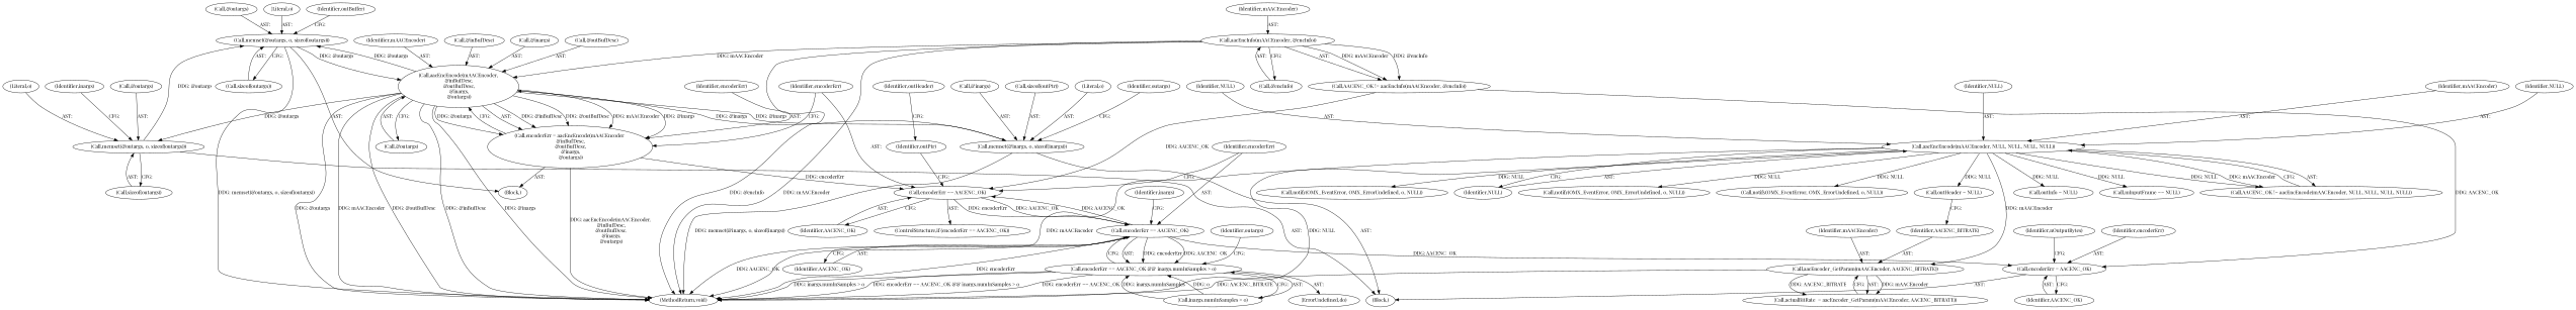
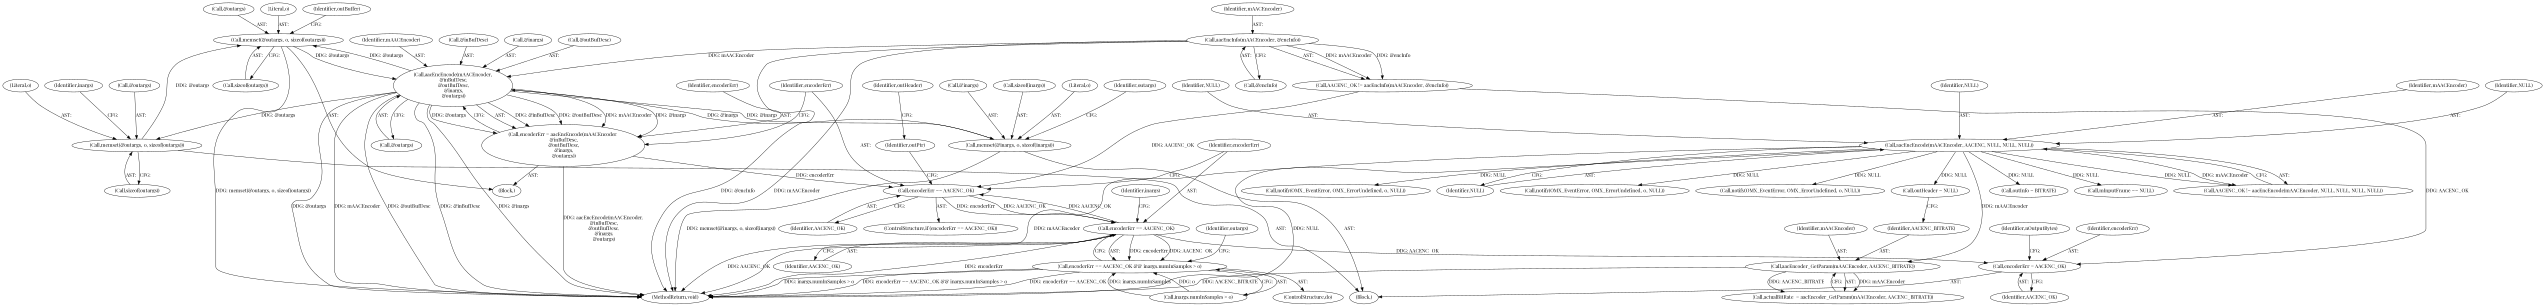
  digraph {
    fontname="Playfair Display"
    node [fontname="Playfair Display"]
    edge [fontname="Playfair Display"]
    n1 [label="(Call,memset(&outargs, 0, sizeof(outargs)))"]
    n2 [label="(Call,aacEncEncode(mAACEncoder,\n &inBufDesc,\n &outBufDesc,\n &inargs,\n &outargs))"]
    n3 [label="(MethodReturn,void)"]
    n4 [label="(Block,)"]
    n5 [label="(Call,sizeof(outargs))"]
    n6 [label="(Call,memset(&inargs, 0, sizeof(inargs)))"]
    n7 [label="(Call,memset(&outargs, 0, sizeof(outargs)))"]
    n8 [label="(Call,encoderErr = aacEncEncode(mAACEncoder,\n &inBufDesc,\n &outBufDesc,\n &inargs,\n &outargs))"]
    n9 [label="(Call,&outargs)"]
    n10 [label="(Block,)"]
    n11 [label="(Call,sizeof(outargs))"]
    n12 [label="(Call,encoderErr == AACENC_OK)"]
    n13 [label="(Call,aacEncInfo(mAACEncoder, &encInfo))"]
    n14 [label="(Call,&encInfo)"]
    n15 [label="(Call,AACENC_OK != aacEncInfo(mAACEncoder, &encInfo))"]
    n16 [label="(Call,encoderErr = AACENC_OK)"]
    n17 [label="(Call,aacEncoder_GetParam(mAACEncoder, AACENC_BITRATE))"]
    n18 [label="(Call,actualBitRate  = aacEncoder_GetParam(mAACEncoder, AACENC_BITRATE))"]
    n19 [label="(Identifier,AACENC_BITRATE)"]
-   n20 [label="(Call,aacEncEncode(mAACEncoder, NULL, NULL, NULL, NULL))"]
+   n20 [label="(Call,aacEncEncode(mAACEncoder, AACENC, NULL, NULL, NULL))"]
    n21 [label="(Call,outHeader = NULL)"]
    n22 [label="(Identifier,NULL)"]
    n23 [label="(Call,notify(OMX_EventError, OMX_ErrorUndefined, 0, NULL))"]
    n24 [label="(Call,notify(OMX_EventError, OMX_ErrorUndefined, 0, NULL))"]
-   n25 [label="(Call,outInfo = NULL)"]
+   n25 [label="(Call,outInfo = BITRATE)"]
    n26 [label="(Call,mInputFrame == NULL)"]
    n27 [label="(Call,AACENC_OK != aacEncEncode(mAACEncoder, NULL, NULL, NULL, NULL))"]
    n28 [label="(Call,notify(OMX_EventError, OMX_ErrorUndefined, 0, NULL))"]
-   n29 [label="(Call,sizeof(outPtr))"]
+   n29 [label="(Call,sizeof(inargs))"]
    n30 [label="(Call,encoderErr == AACENC_OK)"]
    n31 [label="(ControlStructure,if (encoderErr == AACENC_OK))"]
    n32 [label="(Identifier,AACENC_OK)"]
    n33 [label="(Call,encoderErr == AACENC_OK && inargs.numInSamples > 0)"]
    n34 [label="(Identifier,AACENC_OK)"]
    n35 [label="(Identifier,AACENC_OK)"]
    n36 [label="(Call,inargs.numInSamples > 0)"]
-   n37 [label="(ErrorUndefined,do)"]
+   n37 [label="(ControlStructure,do)"]
    n38 [label="(Identifier,mAACEncoder)"]
    n39 [label="(Identifier,encoderErr)"]
    n40 [label="(Identifier,encoderErr)"]
    n41 [label="(Literal,0)"]
    n42 [label="(Call,&outargs)"]
    n43 [label="(Call,&outBufDesc)"]
    n44 [label="(Identifier,NULL)"]
    n45 [label="(Literal,0)"]
    n46 [label="(Identifier,inargs)"]
    n47 [label="(Identifier,NULL)"]
    n48 [label="(Identifier,mAACEncoder)"]
    n49 [label="(Literal,0)"]
    n50 [label="(Identifier,mAACEncoder)"]
    n51 [label="(Identifier,outargs)"]
    n52 [label="(Identifier,nOutputBytes)"]
    n53 [label="(Call,&inBufDesc)"]
    n54 [label="(Call,&outargs)"]
    n55 [label="(Call,&inargs)"]
    n56 [label="(Identifier,encoderErr)"]
    n57 [label="(Identifier,outBuffer)"]
    n58 [label="(Identifier,mAACEncoder)"]
    n59 [label="(Identifier,inargs)"]
    n60 [label="(Call,&inargs)"]
    n61 [label="(Identifier,outargs)"]
    n62 [label="(Identifier,outHeader)"]
    n63 [label="(Identifier,outPtr)"]
    n64 [label="(Identifier,NULL)"]
    n65 [label="(Identifier,encoderErr)"]
    n1 -> n2 [label="DDG: &outargs"]
    n1 -> n3 [label="DDG: memset(&outargs, 0, sizeof(outargs))"]
    n1 -> n4 [label="AST: "]
    n1 -> n5 [label="CFG: "]
    n2 -> n1 [label="DDG: &outargs"]
    n2 -> n3 [label="DDG: &outargs"]
    n2 -> n3 [label="DDG: mAACEncoder"]
    n2 -> n3 [label="DDG: &outBufDesc"]
    n2 -> n3 [label="DDG: &inBufDesc"]
    n2 -> n3 [label="DDG: &inargs"]
    n2 -> n6 [label="DDG: &inargs"]
    n2 -> n7 [label="DDG: &outargs"]
    n2 -> n8 [label="AST: "]
    n2 -> n8 [label="DDG: &inBufDesc"]
    n2 -> n8 [label="DDG: &outBufDesc"]
    n2 -> n8 [label="DDG: mAACEncoder"]
    n2 -> n8 [label="DDG: &inargs"]
    n2 -> n8 [label="DDG: &outargs"]
    n2 -> n9 [label="CFG: "]
    n5 -> n1 [label="AST: "]
    n6 -> n2 [label="DDG: &inargs"]
    n6 -> n3 [label="DDG: memset(&inargs, 0, sizeof(inargs))"]
    n6 -> n10 [label="AST: "]
    n7 -> n1 [label="DDG: &outargs"]
    n7 -> n10 [label="AST: "]
    n7 -> n11 [label="CFG: "]
    n8 -> n2 [label="CFG: "]
    n8 -> n3 [label="DDG: aacEncEncode(mAACEncoder,\n &inBufDesc,\n &outBufDesc,\n &inargs,\n &outargs)"]
    n8 -> n4 [label="AST: "]
    n8 -> n12 [label="DDG: encoderErr"]
    n9 -> n2 [label="AST: "]
    n11 -> n7 [label="AST: "]
    n12 -> n30 [label="DDG: encoderErr"]
    n12 -> n30 [label="DDG: AACENC_OK"]
    n12 -> n31 [label="AST: "]
    n12 -> n32 [label="CFG: "]
    n13 -> n2 [label="DDG: mAACEncoder"]
    n13 -> n3 [label="DDG: &encInfo"]
    n13 -> n3 [label="DDG: mAACEncoder"]
    n13 -> n14 [label="CFG: "]
    n13 -> n15 [label="AST: "]
    n13 -> n15 [label="DDG: mAACEncoder"]
    n13 -> n15 [label="DDG: &encInfo"]
    n14 -> n13 [label="AST: "]
    n15 -> n12 [label="DDG: AACENC_OK"]
    n15 -> n16 [label="DDG: AACENC_OK"]
    n16 -> n10 [label="AST: "]
    n16 -> n35 [label="CFG: "]
    n17 -> n3 [label="DDG: AACENC_BITRATE"]
    n17 -> n18 [label="AST: "]
    n17 -> n18 [label="DDG: mAACEncoder"]
    n17 -> n18 [label="DDG: AACENC_BITRATE"]
    n18 -> n17 [label="CFG: "]
    n19 -> n17 [label="AST: "]
    n20 -> n3 [label="DDG: mAACEncoder"]
    n20 -> n3 [label="DDG: NULL"]
    n20 -> n17 [label="DDG: mAACEncoder"]
    n20 -> n21 [label="DDG: NULL"]
    n20 -> n22 [label="CFG: "]
    n20 -> n23 [label="DDG: NULL"]
    n20 -> n24 [label="DDG: NULL"]
    n20 -> n25 [label="DDG: NULL"]
    n20 -> n26 [label="DDG: NULL"]
    n20 -> n27 [label="AST: "]
    n20 -> n27 [label="DDG: NULL"]
    n20 -> n27 [label="DDG: mAACEncoder"]
    n20 -> n28 [label="DDG: NULL"]
    n21 -> n19 [label="CFG: "]
    n22 -> n20 [label="AST: "]
    n27 -> n20 [label="CFG: "]
    n29 -> n6 [label="AST: "]
    n30 -> n3 [label="DDG: AACENC_OK"]
    n30 -> n3 [label="DDG: encoderErr"]
    n30 -> n12 [label="DDG: AACENC_OK"]
    n30 -> n16 [label="DDG: AACENC_OK"]
    n30 -> n33 [label="AST: "]
    n30 -> n33 [label="DDG: encoderErr"]
    n30 -> n33 [label="DDG: AACENC_OK"]
    n30 -> n34 [label="CFG: "]
    n32 -> n12 [label="AST: "]
    n33 -> n3 [label="DDG: inargs.numInSamples > 0"]
    n33 -> n3 [label="DDG: encoderErr == AACENC_OK && inargs.numInSamples > 0"]
    n33 -> n3 [label="DDG: encoderErr == AACENC_OK"]
    n33 -> n30 [label="CFG: "]
    n33 -> n36 [label="CFG: "]
    n33 -> n37 [label="AST: "]
    n34 -> n30 [label="AST: "]
    n35 -> n16 [label="AST: "]
    n36 -> n33 [label="AST: "]
    n36 -> n33 [label="DDG: inargs.numInSamples"]
    n36 -> n33 [label="DDG: 0"]
    n38 -> n17 [label="AST: "]
    n39 -> n12 [label="CFG: "]
    n39 -> n30 [label="AST: "]
    n40 -> n8 [label="CFG: "]
    n40 -> n12 [label="AST: "]
    n41 -> n7 [label="AST: "]
    n42 -> n1 [label="AST: "]
    n43 -> n2 [label="AST: "]
    n44 -> n20 [label="AST: "]
    n45 -> n6 [label="AST: "]
    n46 -> n7 [label="CFG: "]
    n47 -> n20 [label="AST: "]
    n48 -> n2 [label="AST: "]
    n49 -> n1 [label="AST: "]
    n50 -> n20 [label="AST: "]
    n51 -> n6 [label="CFG: "]
    n52 -> n16 [label="CFG: "]
    n53 -> n2 [label="AST: "]
    n54 -> n7 [label="AST: "]
    n55 -> n2 [label="AST: "]
    n56 -> n16 [label="AST: "]
    n57 -> n1 [label="CFG: "]
    n58 -> n13 [label="AST: "]
    n59 -> n30 [label="CFG: "]
    n60 -> n6 [label="AST: "]
    n61 -> n33 [label="CFG: "]
    n62 -> n63 [label="CFG: "]
    n63 -> n12 [label="CFG: "]
    n64 -> n20 [label="AST: "]
    n65 -> n8 [label="AST: "]
  }
